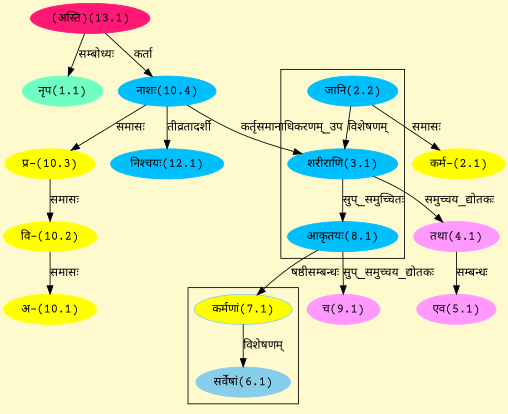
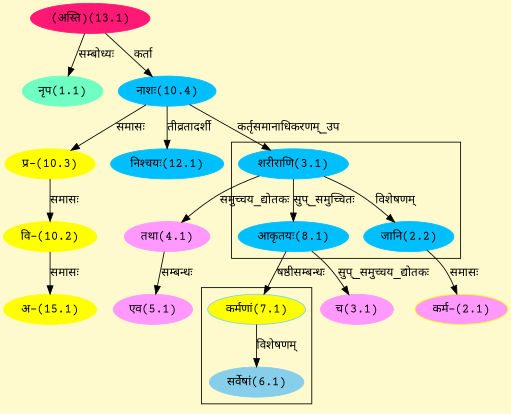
  digraph {
    bgcolor=lemonchiffon1
    compound=true
    fontname="Courier Prime"
    rankdir=BT
    node [color="#00BFFF" fontname="Courier Prime" style=filled]
    edge [dir=back fontname="Courier Prime"]
    n1 [label="जानि(2.2)"]
    n2 [label="शरीराणि(3.1)"]
    n3 [label="आकृतयः(8.1)"]
    n4 [color="#87CEEB" label="सर्वेषां(6.1)"]
    n5 [color="#87CEEB" fillcolor="#FFFF00" label="कर्मणां(7.1)"]
    n6 [label="नाशः(10.4)"]
    n7 [color="#FF1975" label="(अस्ति)(13.1)"]
    n8 [color="#6FFFC3" label="नृप(1.1)"]
-   n9 [color="#FFFF00" label="कर्म-(2.1)"]
+   n9 [color="#FFFF00" label="कर्म-(2.1)" fillcolor="#FF99FF"]
    n10 [color="#FF99FF" label="तथा(4.1)"]
    n11 [color="#FF99FF" label="एव(5.1)"]
-   n12 [color="#FF99FF" label="च(9.1)"]
-   n13 [color="#FFFF00" label="अ-(10.1)"]
+   n12 [color="#FF99FF" label="च(3.1)"]
+   n13 [color="#FFFF00" label="अ-(15.1)"]
    n14 [color="#FFFF00" label="वि-(10.2)"]
    n15 [color="#FFFF00" label="प्र-(10.3)"]
    n16 [label="निश्चयः(12.1)"]
    subgraph cluster_1 {
      n1
      n2
      n3
    }
    subgraph cluster_2 {
      n4
      n5
    }
-   n2 -> n1 [label="विशेषणम्"]
+   n1 -> n2 [label="विशेषणम्"]
    n2 -> n6 [label="कर्तृसमानाधिकरणम्_उप"]
    n3 -> n2 [label="सुप्_समुच्चितः"]
    n4 -> n5 [label="विशेषणम्"]
    n5 -> n3 [label="षष्ठीसम्बन्धः"]
    n6 -> n7 [label="कर्ता"]
    n8 -> n7 [label="सम्बोध्यः"]
    n9 -> n1 [label="समासः"]
    n10 -> n2 [label="समुच्चय_द्योतकः"]
    n11 -> n10 [label="सम्बन्धः"]
    n12 -> n3 [label="सुप्_समुच्चय_द्योतकः"]
    n13 -> n14 [label="समासः"]
    n14 -> n15 [label="समासः"]
    n15 -> n6 [label="समासः"]
    n16 -> n6 [label="तीव्रतादर्शी"]
  }
